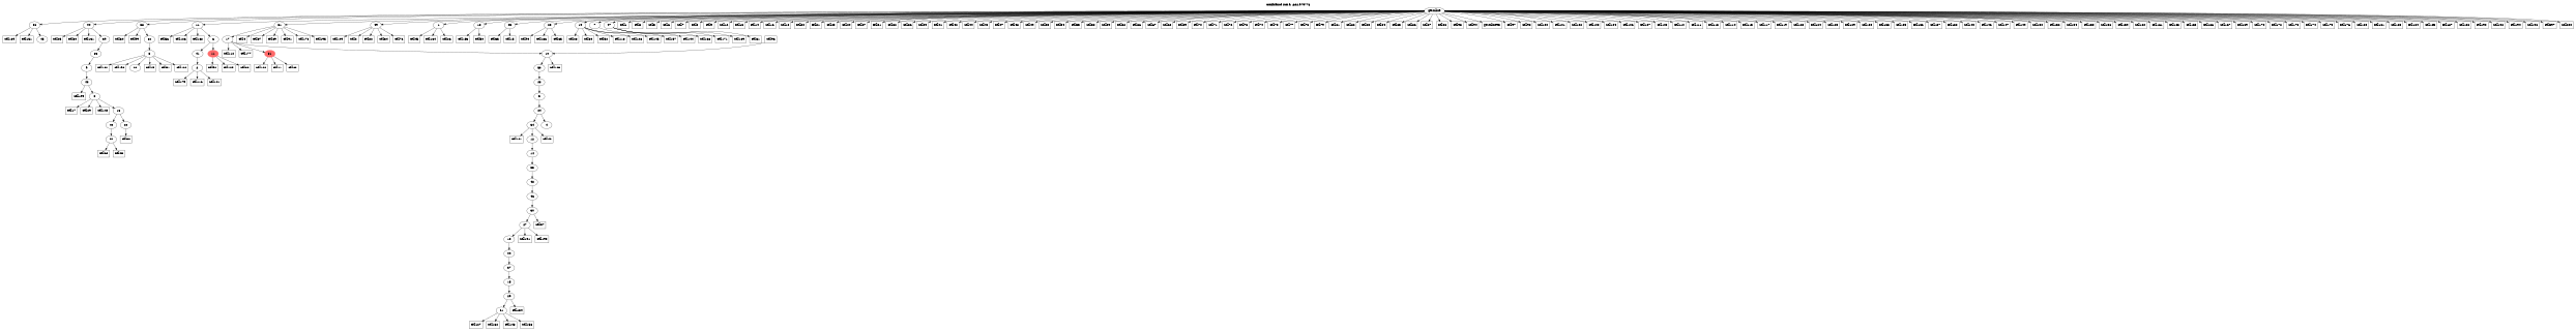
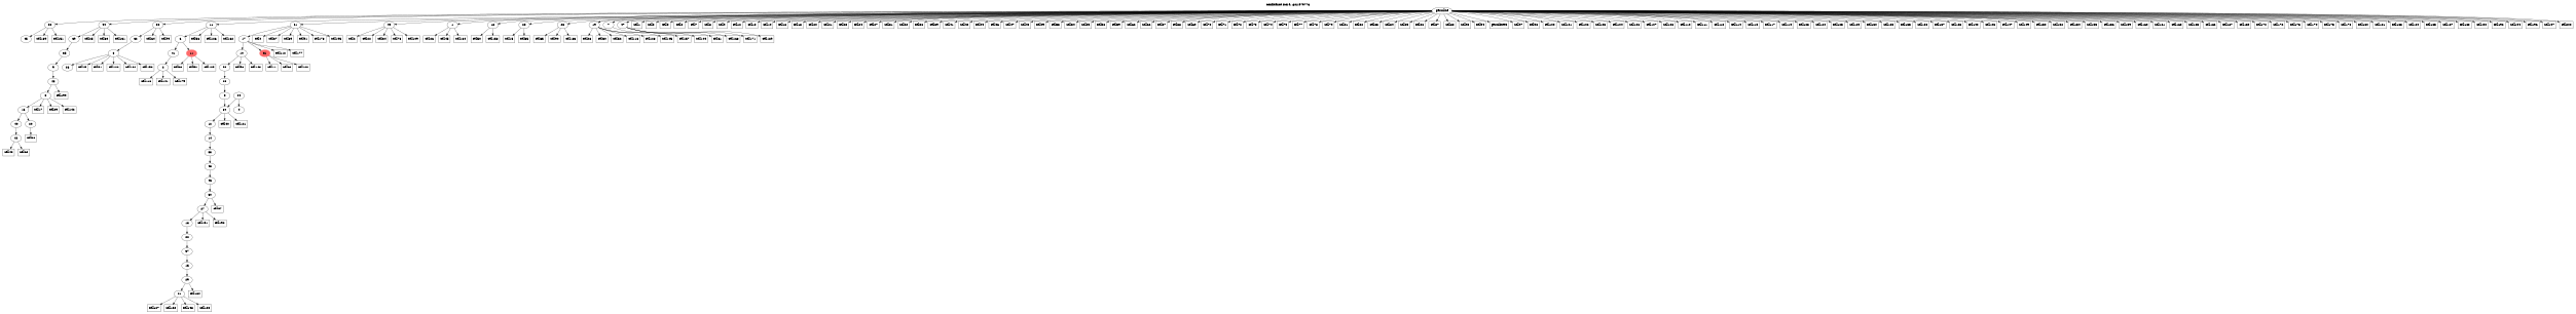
  digraph {
    label="Confidence score: -602.979773"
    labelloc=t
    node [shape=box]
    n1 [label=36 shape=""]
    n2 [label=45 shape=""]
    cell139
    cell151
    n5 [label=40 shape=""]
    n6 [label=42 shape=""]
    cell43
    cell60
    n9 [label=16 shape=""]
    n10 [label=20 shape=""]
    cell38
    n12 [label=3 shape=""]
    cell17
    cell29
    cell142
    n16 [label=43 shape=""]
    cell199
    n18 [label=9 shape=""]
    n19 [label=35 shape=""]
    n20 [label=39 shape=""]
    n21 [label=44 shape=""]
    cell25
    cell80
    cell131
    n25 [label=8 shape=""]
    n26 [label=26 shape=""]
    cell19
    cell51
    cell122
    cell182
    cell198
    n32 [label=32 shape=""]
    n33 [label=38 shape=""]
    cell64
    cell99
    n36 [label=41 shape=""]
    n37 [label=2 shape=""]
    cell116
    cell141
    cell179
    n41 [label=6 shape=""]
    n42 [color=indianred1 label=11 style=filled shape=""]
    cell33
    cell92
    cell105
    n46 [label=11 shape=""]
    cell56
    cell126
    cell162
    n50 [label=29 shape=""]
    n51 [label=21 shape=""]
    cell134
    cell127
    cell132
    cell148
    cell158
    n57 [label=15 shape=""]
    n58 [label=37 shape=""]
    n59 [label=22 shape=""]
    n60 [label=13 shape=""]
    n61 [label=27 shape=""]
    cell191
    cell193
    n64 [label=30 shape=""]
    cell57
    n66 [label=46 shape=""]
    n67 [label=48 shape=""]
    n68 [label=33 shape=""]
    n69 [label=14 shape=""]
    n70 [label=12 shape=""]
    n71 [label=34 shape=""]
    cell40
    cell121
    n74 [label=24 shape=""]
    n75 [label=4 shape=""]
    n76 [label=5 shape=""]
    n77 [label=28 shape=""]
    n78 [label=50 shape=""]
    n79 [label=10 shape=""]
    cell96
    cell143
    n82 [label=17 shape=""]
    n83 [color=indianred1 label=31 style=filled shape=""]
    cell112
    cell177
    cell11
    cell63
    cell120
    n89 [label=31 shape=""]
    cell4
    cell37
    cell89
    cell91
    cell178
    cell195
    n96 [label=germline shape=""]
    n97 [label=49 shape=""]
    n98 [label=1 shape=""]
    n99 [label=18 shape=""]
    n100 [label=25 shape=""]
    n101 [label=23 shape=""]
    n102 [label=19 shape=""]
    n103 [label=7 shape=""]
    n104 [label=47 shape=""]
    cell1
    cell3
    cell5
    cell6
    cell7
    cell8
    cell9
    cell12
    cell13
    cell14
    cell16
    cell18
    cell20
    cell21
    cell23
    cell24
    cell27
    cell31
    cell32
    cell36
    cell39
    cell41
    cell42
    cell44
    cell46
    cell47
    cell48
    cell49
    cell53
    cell54
    cell55
    cell58
    cell59
    cell62
    cell66
    cell67
    cell68
    cell69
    cell70
    cell71
    cell72
    cell73
    cell74
    cell75
    cell77
    cell78
    cell79
    cell81
    cell82
    cell83
    cell84
    cell85
    cell86
    cell87
    cell88
    cell93
    cell94
    n162 [label=germline95]
    cell97
    cell98
    cell100
    cell101
    cell102
    cell103
    cell104
    cell106
    cell107
    cell108
    cell110
    cell111
    cell113
    cell114
    cell115
    cell117
    cell119
    cell123
    cell124
    cell125
    cell129
    cell130
    cell133
    cell135
    cell136
    cell137
    cell138
    cell140
    cell146
    cell147
    cell149
    cell150
    cell152
    cell154
    cell155
    cell156
    cell159
    cell160
    cell161
    cell163
    cell165
    cell166
    cell167
    cell169
    cell170
    cell172
    cell173
    cell174
    cell175
    cell176
    cell180
    cell181
    cell183
    cell184
    cell185
    cell187
    cell188
    cell190
    cell192
    cell194
    cell196
-   cell197 [label=cell597]
+   cell197
    cell200
    cell2
    cell22
    cell34
    cell76
    cell109
    cell26
    cell45
    cell164
    cell50
    cell153
    cell15
    cell35
    cell65
    cell90
    cell186
    cell28
    cell30
    cell52
    cell118
    cell128
    cell145
    cell157
    cell144
    cell61
    cell168
    cell171
    cell189
    n1 -> n2
    n1 -> cell139
    n1 -> cell151
    n5 -> n6
    n6 -> cell43
    n6 -> cell60
    n9 -> n5
    n9 -> n10
    n10 -> cell38
    n12 -> n9
    n12 -> cell17
    n12 -> cell29
    n12 -> cell142
    n16 -> n12
    n16 -> cell199
    n18 -> n16
    n19 -> n18
    n20 -> n19
    n21 -> n20
    n21 -> cell25
    n21 -> cell80
    n21 -> cell131
    n25 -> n26
    n25 -> cell19
    n25 -> cell51
    n25 -> cell122
    n25 -> cell182
    n25 -> cell198
    n32 -> n25
    n33 -> n32
    n33 -> cell64
    n33 -> cell99
    n36 -> n37
    n37 -> cell116
    n37 -> cell141
    n37 -> cell179
    n41 -> n36
    n41 -> n42
    n42 -> cell33
    n42 -> cell92
    n42 -> cell105
    n46 -> n41
    n46 -> cell56
    n46 -> cell126
    n46 -> cell162
    n50 -> n51
    n50 -> cell134
    n51 -> cell127
    n51 -> cell132
    n51 -> cell148
    n51 -> cell158
    n57 -> n50
    n58 -> n57
    n59 -> n58
    n60 -> n59
    n61 -> n60
    n61 -> cell191
    n61 -> cell193
    n64 -> n61
    n64 -> cell57
    n66 -> n64
    n67 -> n66
    n68 -> n67
    n69 -> n68
    n70 -> n69
    n71 -> n70
    n71 -> cell40
    n71 -> cell121
    n74 -> n71
    n74 -> n75
-   n76 -> n74
+   n76 -> n71
    n77 -> n76
    n78 -> n77
    n79 -> n78
-   cell96 -> n79
+   n79 -> cell96
    n79 -> cell143
    n82 -> n79
    n82 -> n83
    n82 -> cell112
    n82 -> cell177
    n83 -> cell11
    n83 -> cell63
    n83 -> cell120
    n89 -> n82
    n89 -> cell4
    n89 -> cell37
    n89 -> cell89
    n89 -> cell91
    n89 -> cell178
    n89 -> cell195
    n96 -> n1
    n96 -> n21
    n96 -> n33
    n96 -> n46
    n96 -> n89
    n96 -> n97
    n96 -> n98
    n96 -> n99
    n96 -> n100
    n96 -> n101
    n96 -> n102
    n96 -> n103
    n96 -> n104
    n96 -> cell1
    n96 -> cell3
    n96 -> cell5
    n96 -> cell6
    n96 -> cell7
    n96 -> cell8
    n96 -> cell9
    n96 -> cell12
    n96 -> cell13
    n96 -> cell14
    n96 -> cell16
    n96 -> cell18
    n96 -> cell20
    n96 -> cell21
    n96 -> cell23
    n96 -> cell24
    n96 -> cell27
    n96 -> cell31
    n96 -> cell32
    n96 -> cell36
    n96 -> cell39
    n96 -> cell41
    n96 -> cell42
    n96 -> cell44
    n96 -> cell46
    n96 -> cell47
    n96 -> cell48
    n96 -> cell49
    n96 -> cell53
    n96 -> cell54
    n96 -> cell55
    n96 -> cell58
    n96 -> cell59
    n96 -> cell62
    n96 -> cell66
    n96 -> cell67
    n96 -> cell68
    n96 -> cell69
    n96 -> cell70
    n96 -> cell71
    n96 -> cell72
    n96 -> cell73
    n96 -> cell74
    n96 -> cell75
    n96 -> cell77
    n96 -> cell78
    n96 -> cell79
    n96 -> cell81
    n96 -> cell82
    n96 -> cell83
    n96 -> cell84
    n96 -> cell85
    n96 -> cell86
    n96 -> cell87
    n96 -> cell88
    n96 -> cell93
    n96 -> cell94
    n96 -> n162
    n96 -> cell97
    n96 -> cell98
    n96 -> cell100
    n96 -> cell101
    n96 -> cell102
    n96 -> cell103
    n96 -> cell104
    n96 -> cell106
    n96 -> cell107
    n96 -> cell108
    n96 -> cell110
    n96 -> cell111
    n96 -> cell113
    n96 -> cell114
    n96 -> cell115
    n96 -> cell117
    n96 -> cell119
    n96 -> cell123
    n96 -> cell124
    n96 -> cell125
    n96 -> cell129
    n96 -> cell130
    n96 -> cell133
    n96 -> cell135
    n96 -> cell136
    n96 -> cell137
    n96 -> cell138
    n96 -> cell140
    n96 -> cell146
    n96 -> cell147
    n96 -> cell149
    n96 -> cell150
    n96 -> cell152
    n96 -> cell154
    n96 -> cell155
    n96 -> cell156
    n96 -> cell159
    n96 -> cell160
    n96 -> cell161
    n96 -> cell163
    n96 -> cell165
    n96 -> cell166
    n96 -> cell167
    n96 -> cell169
    n96 -> cell170
    n96 -> cell172
    n96 -> cell173
    n96 -> cell174
    n96 -> cell175
    n96 -> cell176
    n96 -> cell180
    n96 -> cell181
    n96 -> cell183
    n96 -> cell184
    n96 -> cell185
    n96 -> cell187
    n96 -> cell188
    n96 -> cell190
    n96 -> cell192
    n96 -> cell194
    n96 -> cell196
    n96 -> cell197
    n96 -> cell200
    n97 -> cell2
    n97 -> cell22
    n97 -> cell34
    n97 -> cell76
    n97 -> cell109
    n98 -> cell26
    n98 -> cell45
    n98 -> cell164
    n99 -> cell50
    n99 -> cell153
    n100 -> cell15
    n100 -> cell35
    n101 -> cell65
    n101 -> cell90
    n101 -> cell186
    n102 -> cell28
    n102 -> cell30
    n102 -> cell52
    n102 -> cell118
    n102 -> cell128
    n102 -> cell145
    n102 -> cell157
    n103 -> cell144
    n104 -> cell61
    n104 -> cell168
    n104 -> cell171
    n104 -> cell189
  }
